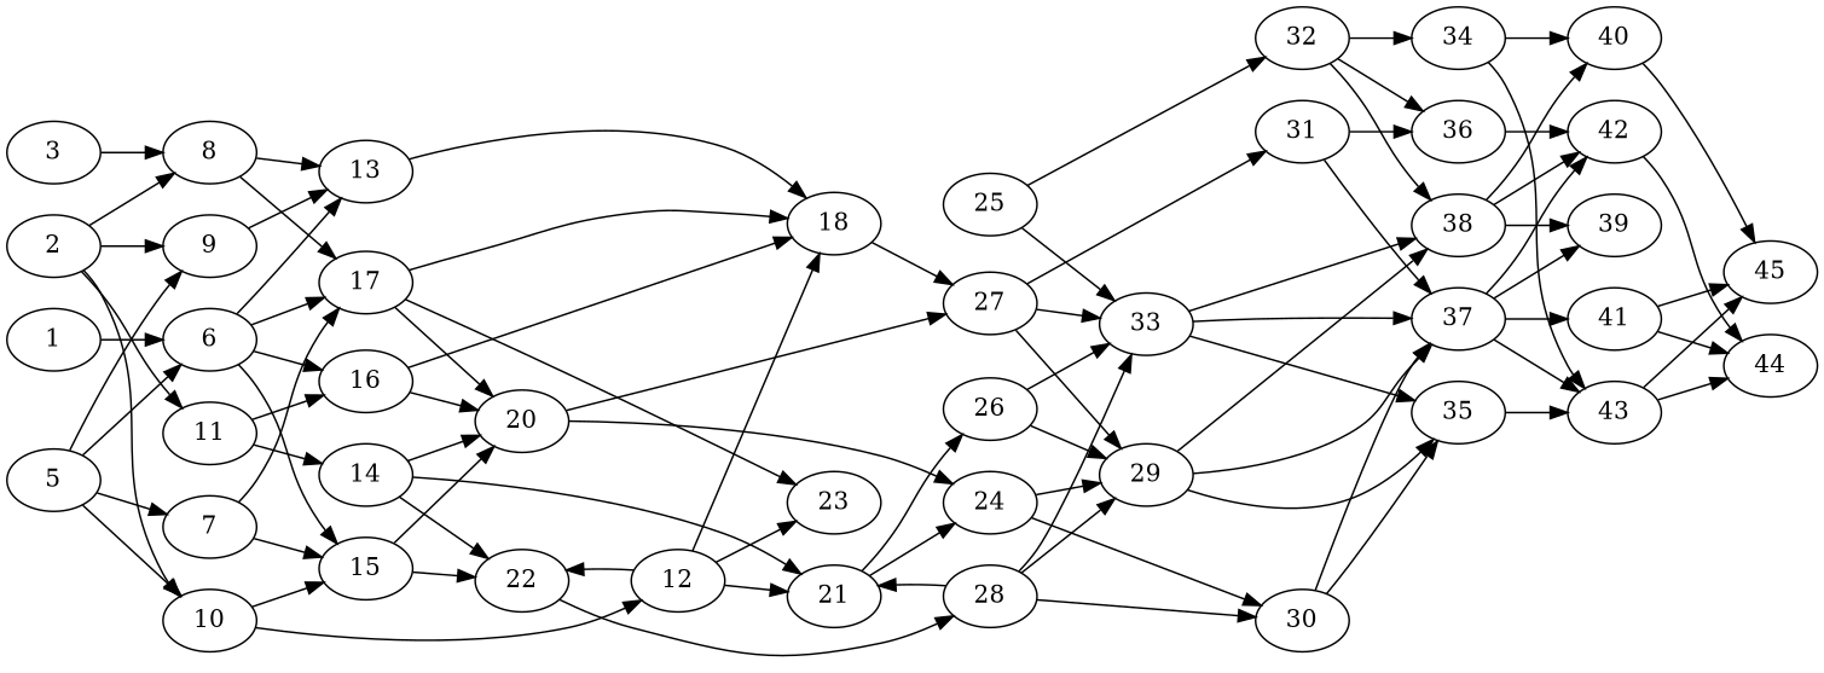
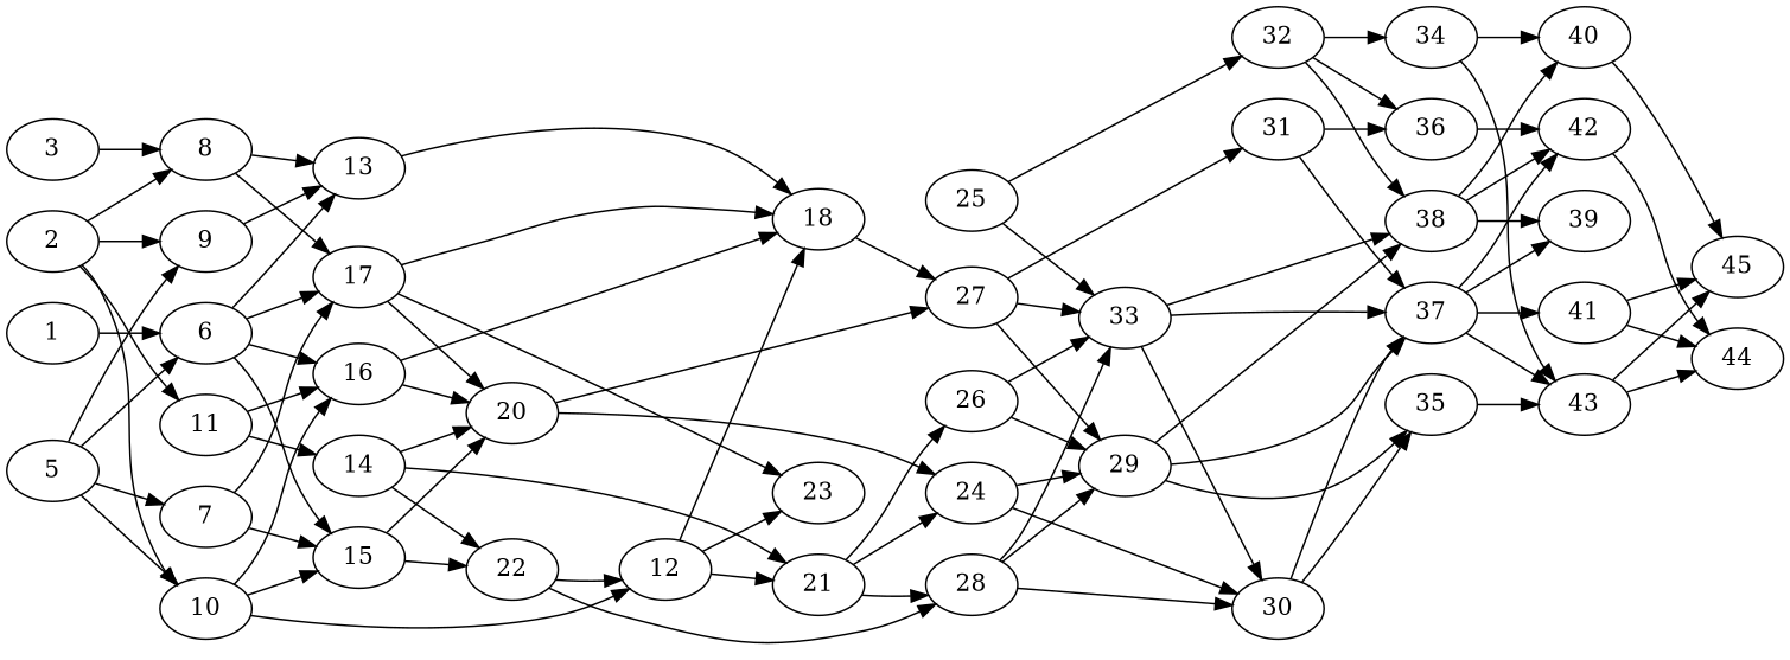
  digraph {
    fontname="DejaVu Serif"
    rankdir=LR
    node [alpha=0.11 fontname="DejaVu Serif"]
    edge [fontname="DejaVu Serif"]
    1 [alpha=0.06 expect_size=18284544]
    6 [alpha=0.08 expect_size=34529280]
    13 [expect_size=40067072]
    15 [alpha=0.03 expect_size=6919168]
    16 [alpha=0.09 expect_size=33986560]
    17 [alpha=0.01 expect_size=6318080]
    18 [alpha=0.15 expect_size=10919936]
    22 [alpha=0.00 expect_size=36858880]
    20 [alpha=0.15 expect_size=23447552]
    23 [alpha=0.12 expect_size=51764224]
    2 [alpha=0.12 expect_size=33012736]
    8 [alpha=0.01 expect_size=16775168]
    9 [alpha=0.04 expect_size=46109696]
    10 [alpha=0.07 expect_size=17095680]
    11 [alpha=0.19 expect_size=45828096]
    12 [alpha=0.06 expect_size=12024832]
    14 [alpha=0.05 expect_size=27473920]
    21 [alpha=0.12 expect_size=40085504]
    3 [alpha=0.15 expect_size=13264896]
    5 [expect_size=17808384]
    7 [alpha=0.02 expect_size=8745984]
    27 [alpha=0.19 expect_size=25482240]
    28 [alpha=0.09 expect_size=27161600]
    24 [alpha=0.18 expect_size=30895104]
    26 [alpha=0.13 expect_size=50537472]
    29 [alpha=0.16 expect_size=15193088]
    33 [alpha=0.19 expect_size=39645184]
    31 [alpha=0.19 expect_size=11787264]
    30 [alpha=0.09 expect_size=23842816]
    25 [alpha=0.10 expect_size=43788288]
    32 [expect_size=39255040]
    35 [alpha=0.13 expect_size=16657408]
    37 [alpha=0.13 expect_size=23653376]
    38 [alpha=0.05 expect_size=20576256]
    36 [alpha=0.03 expect_size=39243776]
    34 [alpha=0.15 expect_size=20979712]
    43 [alpha=0.09 expect_size=30486528]
    42 [alpha=0.17 expect_size=51026944]
    39 [alpha=0.02 expect_size=41543680]
    41 [alpha=0.05 expect_size=6957056]
    40 [alpha=0.06 expect_size=33053696]
    45 [expect_size=16655360]
    44 [alpha=0.12 expect_size=27347968]
    1 -> 6
    6 -> 13
    6 -> 15
    6 -> 16
    6 -> 17
    13 -> 18
    15 -> 22
    15 -> 20
    16 -> 18
    16 -> 20
    17 -> 18
    17 -> 20
    17 -> 23
    18 -> 27
    22 -> 28
    20 -> 27
    20 -> 24
    2 -> 8
    2 -> 9
    2 -> 10
    2 -> 11
    8 -> 13
    8 -> 17
    9 -> 13
    10 -> 15
+   10 -> 16
    10 -> 12
    11 -> 16
    11 -> 14
    12 -> 18
-   12 -> 22
+   22 -> 12
    12 -> 23
    12 -> 21
    14 -> 22
    14 -> 20
    14 -> 21
-   28 -> 21
+   21 -> 28
    21 -> 24
    21 -> 26
    3 -> 8
    5 -> 6
    5 -> 9
    5 -> 10
    5 -> 7
    7 -> 15
    7 -> 17
    27 -> 29
    27 -> 33
    27 -> 31
    28 -> 29
    28 -> 33
    28 -> 30
    24 -> 29
    24 -> 30
    26 -> 29
    26 -> 33
    29 -> 35
    29 -> 37
    29 -> 38
-   33 -> 35
+   33 -> 30
    33 -> 37
    33 -> 38
    31 -> 37
    31 -> 36
    30 -> 35
    30 -> 37
    25 -> 33
    25 -> 32
    32 -> 38
    32 -> 36
    32 -> 34
    35 -> 43
    37 -> 43
    37 -> 42
    37 -> 39
    37 -> 41
    38 -> 42
    38 -> 39
    38 -> 40
    36 -> 42
    34 -> 43
    34 -> 40
    43 -> 45
    43 -> 44
    42 -> 44
    41 -> 45
    41 -> 44
    40 -> 45
  }
